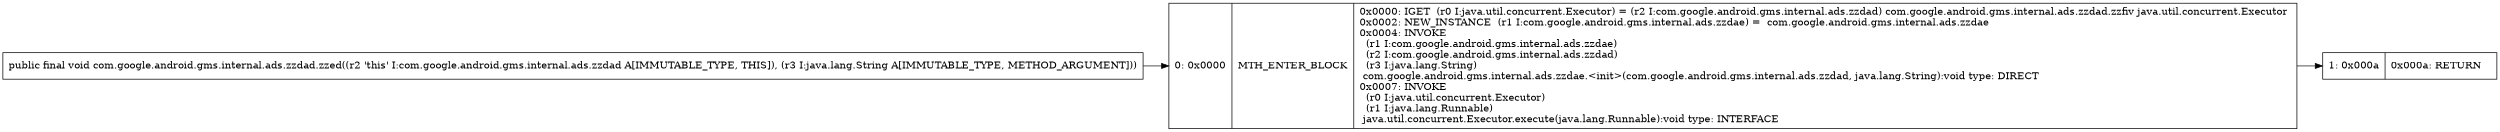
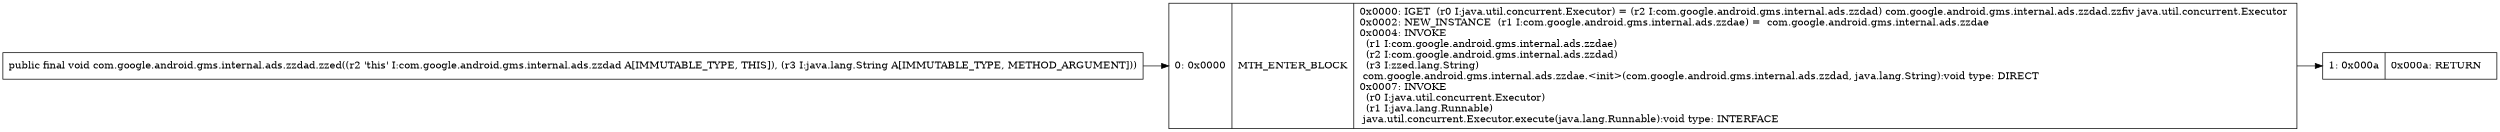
  digraph {
    rankdir=LR
    node [shape=record]
-   n1 [label="{0\:\ 0x0000|MTH_ENTER_BLOCK\l|0x0000: IGET  (r0 I:java.util.concurrent.Executor) = (r2 I:com.google.android.gms.internal.ads.zzdad) com.google.android.gms.internal.ads.zzdad.zzfiv java.util.concurrent.Executor \l0x0002: NEW_INSTANCE  (r1 I:com.google.android.gms.internal.ads.zzdae) =  com.google.android.gms.internal.ads.zzdae \l0x0004: INVOKE  \l  (r1 I:com.google.android.gms.internal.ads.zzdae)\l  (r2 I:com.google.android.gms.internal.ads.zzdad)\l  (r3 I:java.lang.String)\l com.google.android.gms.internal.ads.zzdae.\<init\>(com.google.android.gms.internal.ads.zzdad, java.lang.String):void type: DIRECT \l0x0007: INVOKE  \l  (r0 I:java.util.concurrent.Executor)\l  (r1 I:java.lang.Runnable)\l java.util.concurrent.Executor.execute(java.lang.Runnable):void type: INTERFACE \l}"]
+   n1 [label="{0\:\ 0x0000|MTH_ENTER_BLOCK\l|0x0000: IGET  (r0 I:java.util.concurrent.Executor) = (r2 I:com.google.android.gms.internal.ads.zzdad) com.google.android.gms.internal.ads.zzdad.zzfiv java.util.concurrent.Executor \l0x0002: NEW_INSTANCE  (r1 I:com.google.android.gms.internal.ads.zzdae) =  com.google.android.gms.internal.ads.zzdae \l0x0004: INVOKE  \l  (r1 I:com.google.android.gms.internal.ads.zzdae)\l  (r2 I:com.google.android.gms.internal.ads.zzdad)\l  (r3 I:zzed.lang.String)\l com.google.android.gms.internal.ads.zzdae.\<init\>(com.google.android.gms.internal.ads.zzdad, java.lang.String):void type: DIRECT \l0x0007: INVOKE  \l  (r0 I:java.util.concurrent.Executor)\l  (r1 I:java.lang.Runnable)\l java.util.concurrent.Executor.execute(java.lang.Runnable):void type: INTERFACE \l}"]
    n2 [label="{1\:\ 0x000a|0x000a: RETURN   \l}"]
    n3 [label="{public final void com.google.android.gms.internal.ads.zzdad.zzed((r2 'this' I:com.google.android.gms.internal.ads.zzdad A[IMMUTABLE_TYPE, THIS]), (r3 I:java.lang.String A[IMMUTABLE_TYPE, METHOD_ARGUMENT])) }"]
    n1 -> n2
    n3 -> n1
  }
